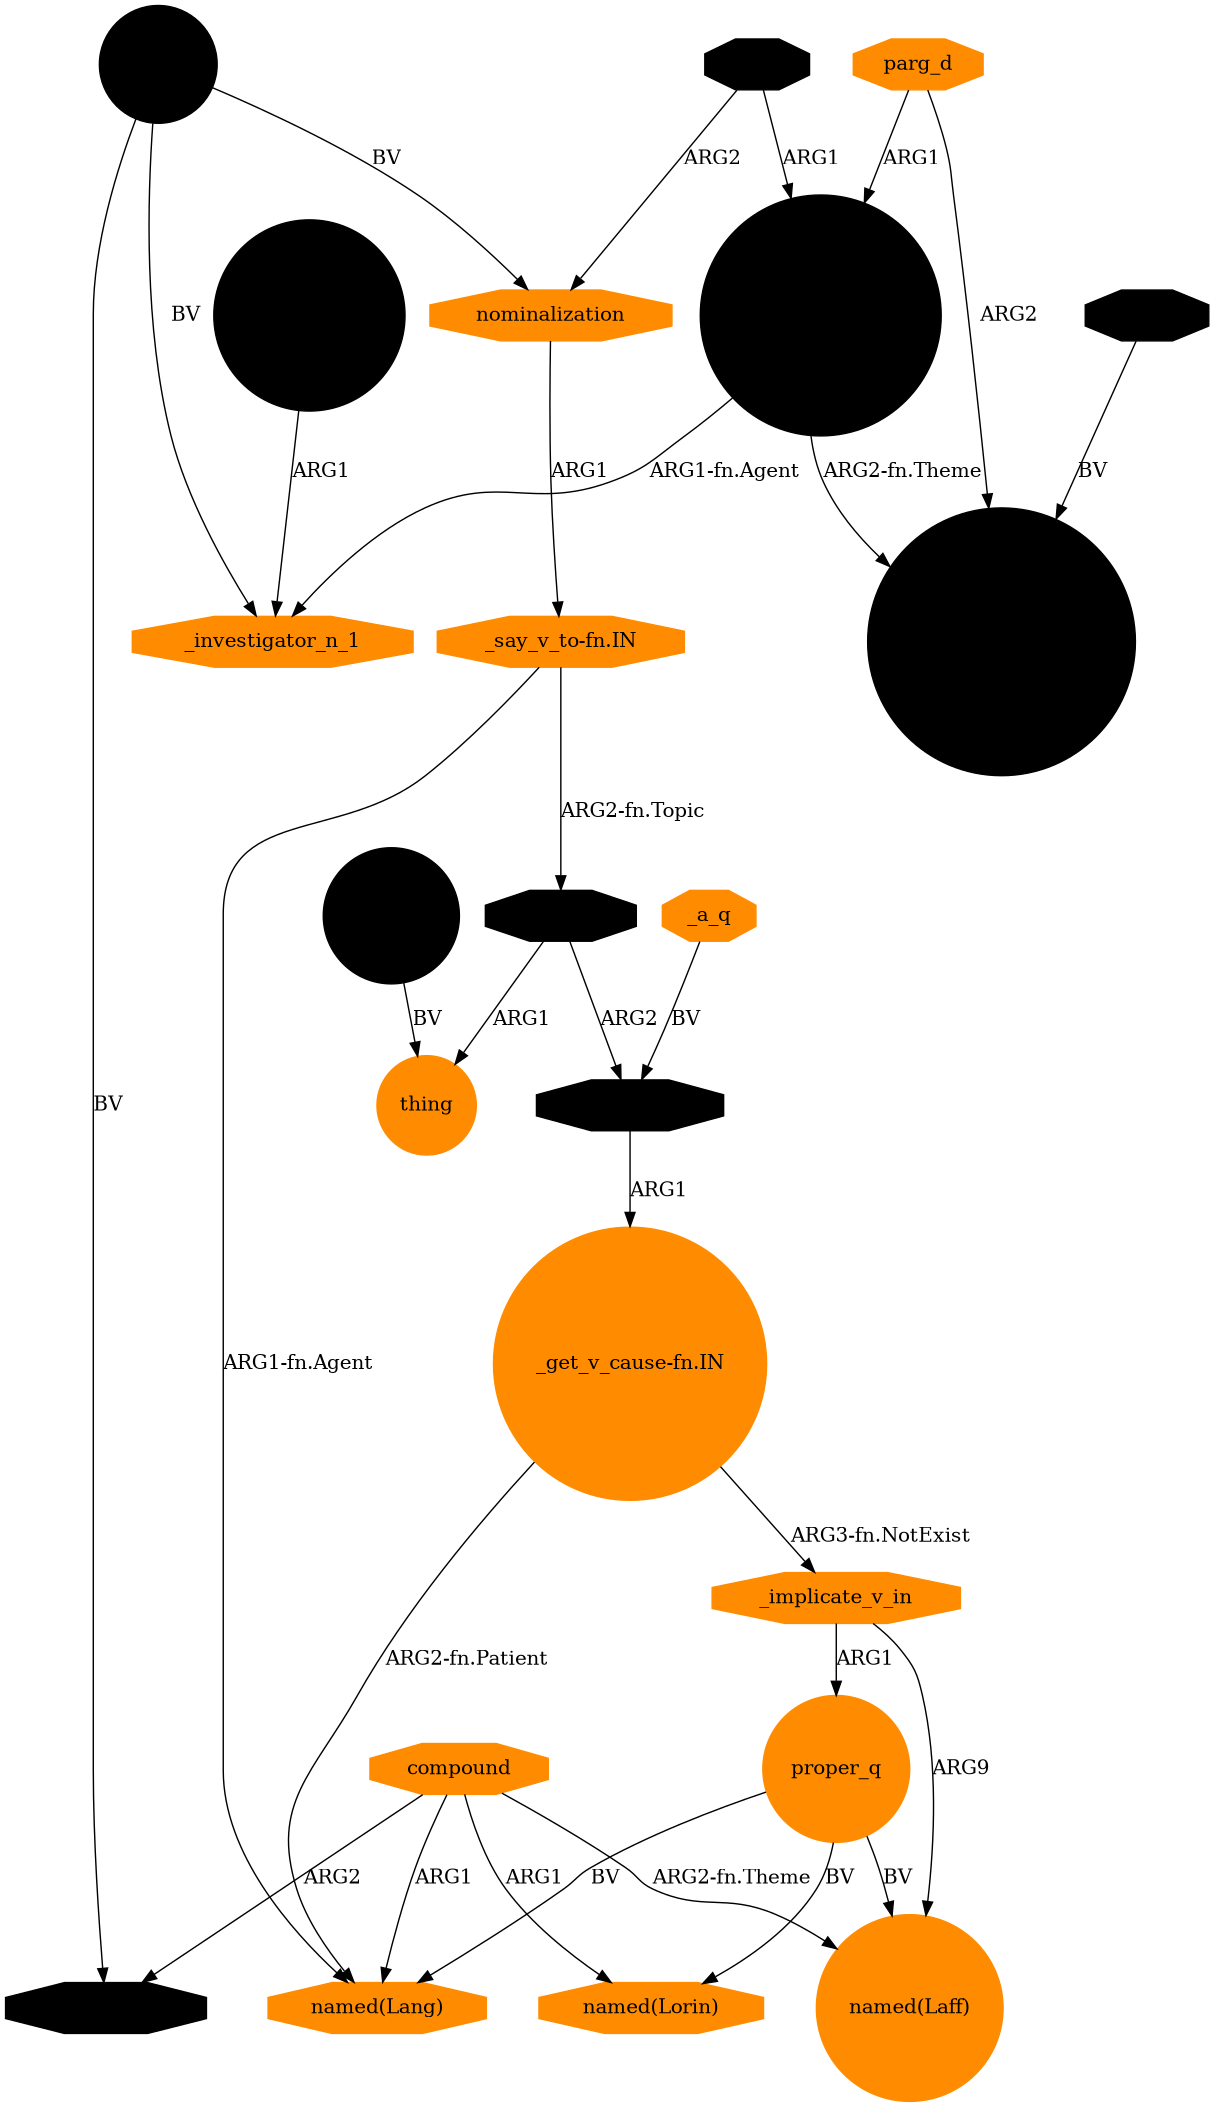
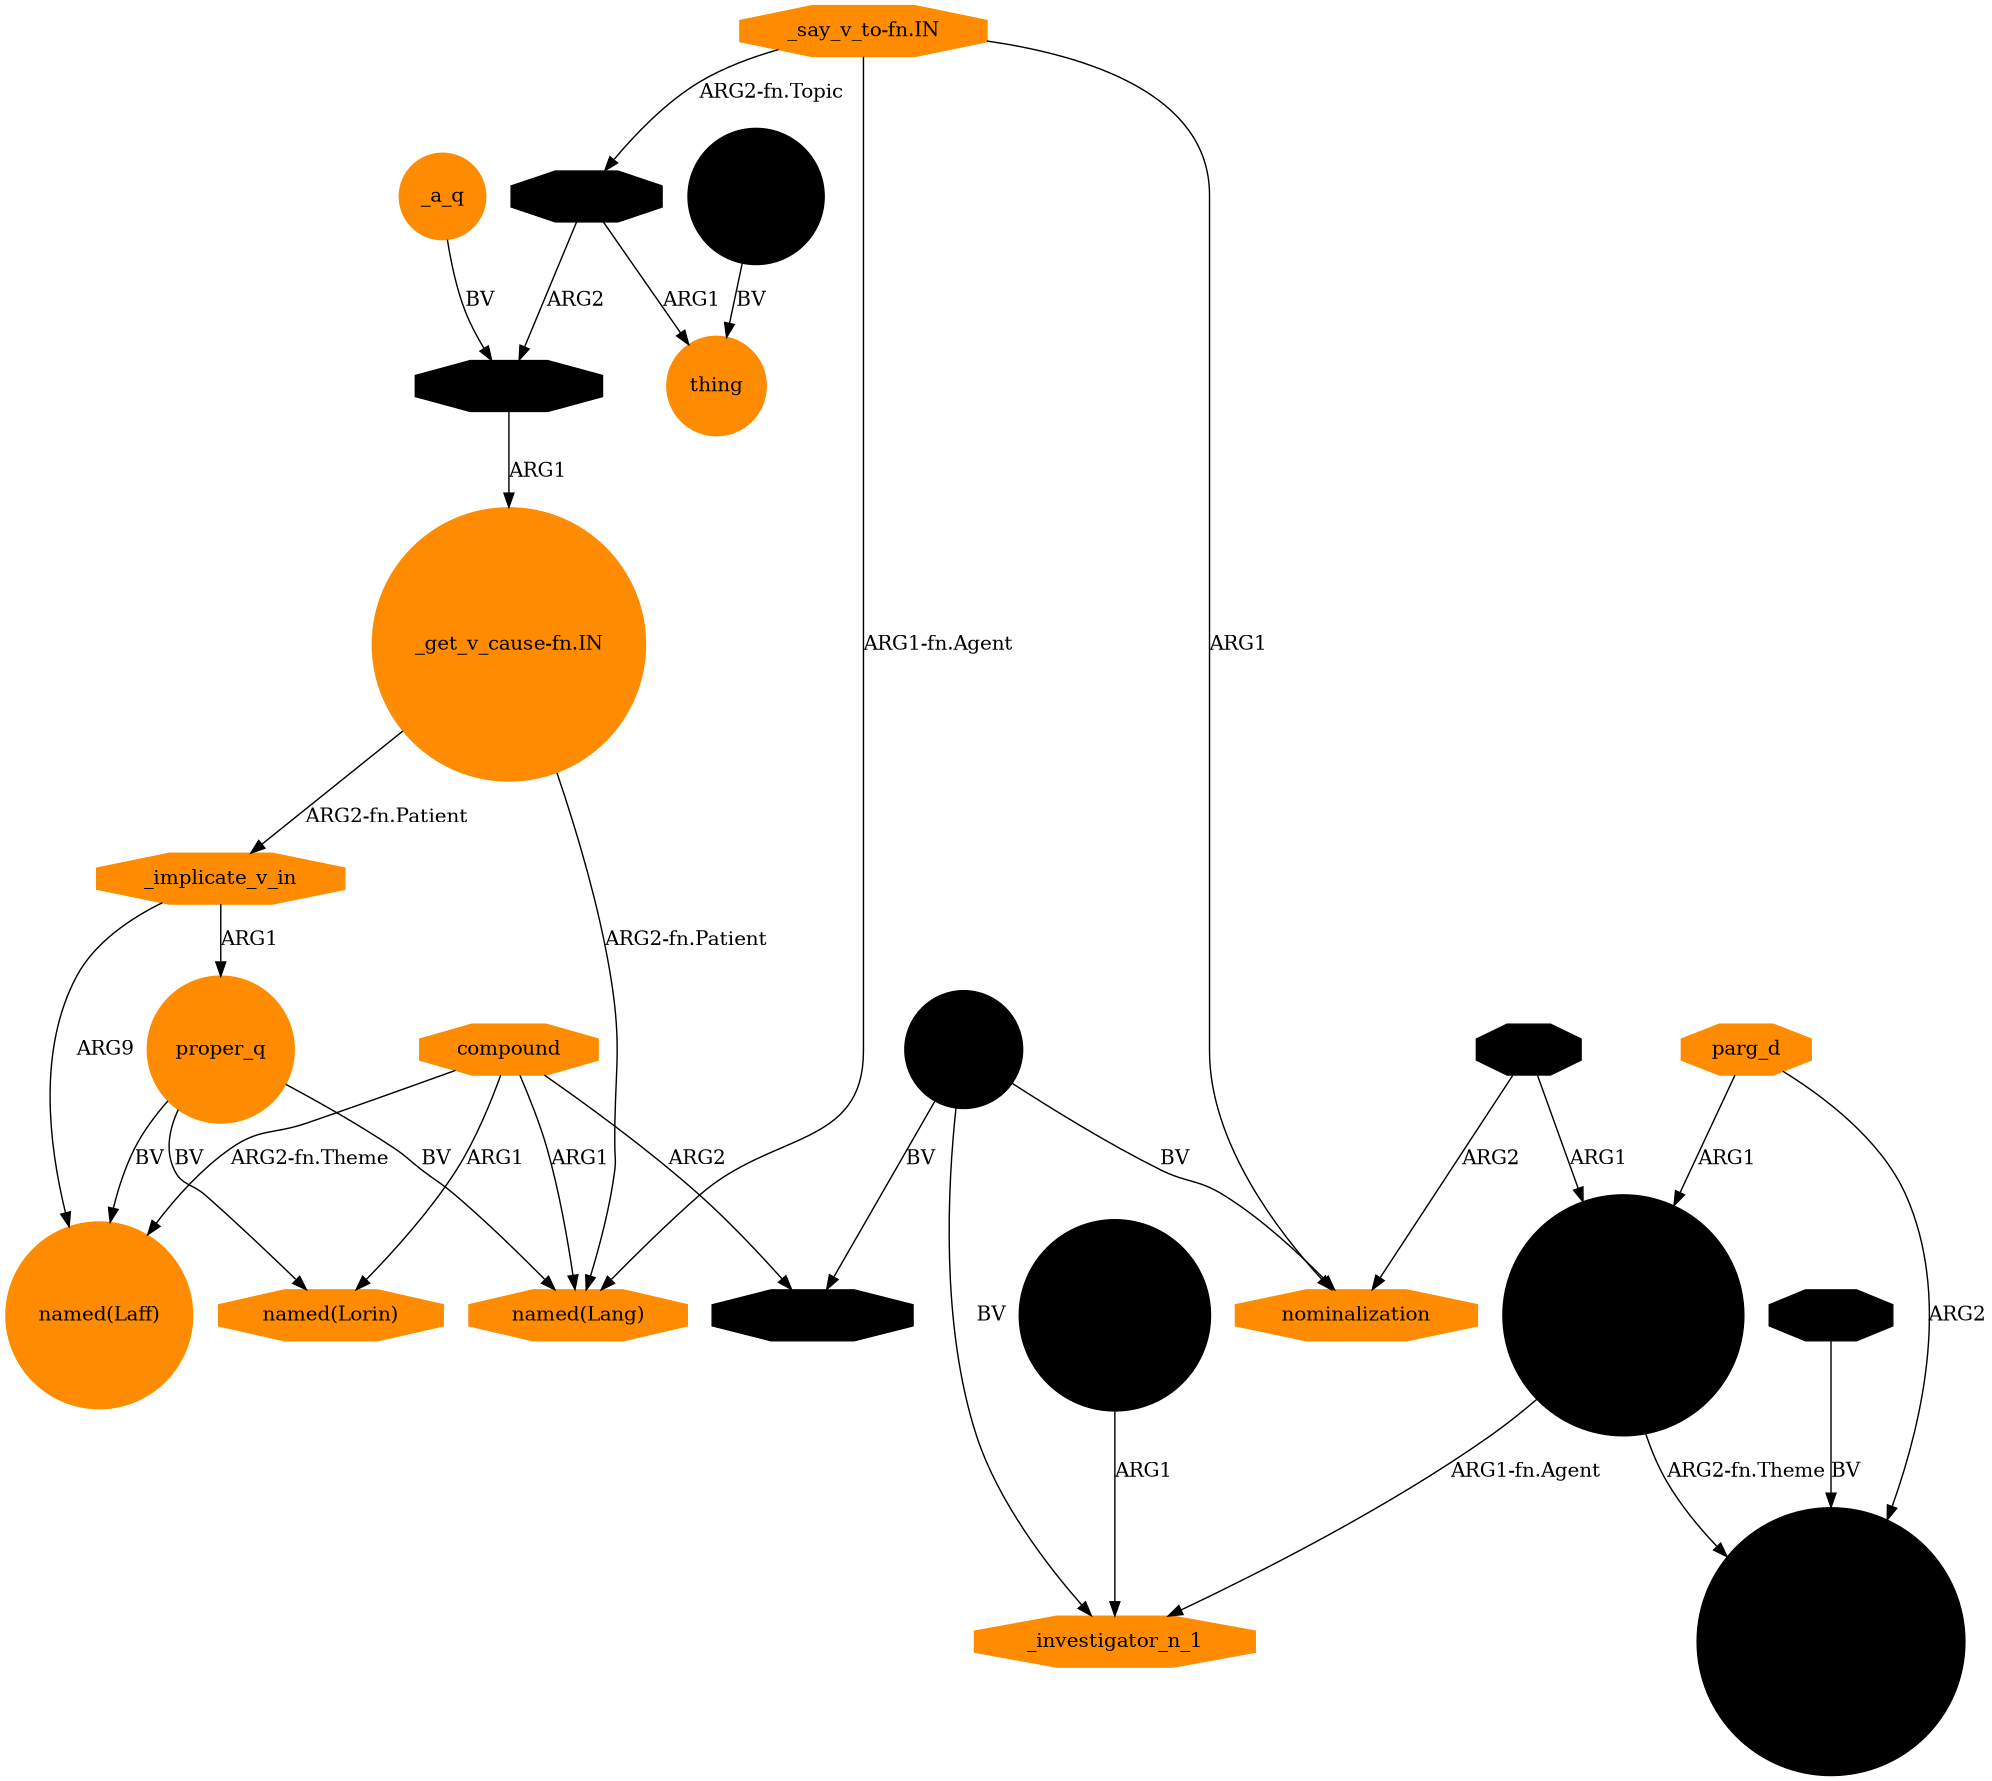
  digraph {
    node [color=darkorange shape=octagon style=filled]
    proper_q [shape=circle]
    "named(Lang)"
    "named(Laff)" [shape=circle]
    "named(Lorin)"
    compound
    _mister_n_1 [color=black]
    _the_q [color=black]
    _conversation_n_1 [color=black shape=circle]
    parg_d
    "_tape_v_1-fn.NF" [color=black shape=circle]
    _investigator_n_1
    udef_q [color=black shape=circle]
    nominalization
    "_say_v_to-fn.IN"
    "_get_v_cause-fn.IN" [shape=circle]
    _implicate_v_in
    _be_v_id [color=black]
    _effort_n_1 [color=black]
    thing [shape=circle]
-   _a_q
+   _a_q [shape=circle]
    _federal_a_1 [color=black shape=circle]
    _in_p [color=black]
    which_q [color=black shape=circle]
    proper_q -> "named(Lang)" [label=BV]
    proper_q -> "named(Laff)" [label=BV]
    proper_q -> "named(Lorin)" [label=BV]
    compound -> "named(Lang)" [label=ARG1]
    compound -> "named(Laff)" [label="ARG2-fn.Theme"]
    compound -> "named(Lorin)" [label=ARG1]
    compound -> _mister_n_1 [label=ARG2]
    _the_q -> _conversation_n_1 [label=BV]
    parg_d -> _conversation_n_1 [label=ARG2]
    parg_d -> "_tape_v_1-fn.NF" [label=ARG1]
    "_tape_v_1-fn.NF" -> _conversation_n_1 [label="ARG2-fn.Theme"]
    "_tape_v_1-fn.NF" -> _investigator_n_1 [label="ARG1-fn.Agent"]
    udef_q -> _mister_n_1 [label=BV]
    udef_q -> _investigator_n_1 [label=BV]
    udef_q -> nominalization [label=BV]
-   nominalization -> "_say_v_to-fn.IN" [label=ARG1]
+   "_say_v_to-fn.IN" -> nominalization [label=ARG1]
    "_say_v_to-fn.IN" -> "named(Lang)" [label="ARG1-fn.Agent"]
    "_say_v_to-fn.IN" -> _be_v_id [label="ARG2-fn.Topic"]
    "_get_v_cause-fn.IN" -> "named(Lang)" [label="ARG2-fn.Patient"]
-   "_get_v_cause-fn.IN" -> _implicate_v_in [label="ARG3-fn.NotExist"]
+   "_get_v_cause-fn.IN" -> _implicate_v_in [label="ARG2-fn.Patient"]
    _implicate_v_in -> proper_q [label=ARG1]
    _implicate_v_in -> "named(Laff)" [label=ARG9]
    _be_v_id -> _effort_n_1 [label=ARG2]
    _be_v_id -> thing [label=ARG1]
    _effort_n_1 -> "_get_v_cause-fn.IN" [label=ARG1]
    _a_q -> _effort_n_1 [label=BV]
    _federal_a_1 -> _investigator_n_1 [label=ARG1]
    _in_p -> "_tape_v_1-fn.NF" [label=ARG1]
    _in_p -> nominalization [label=ARG2]
    which_q -> thing [label=BV]
  }
